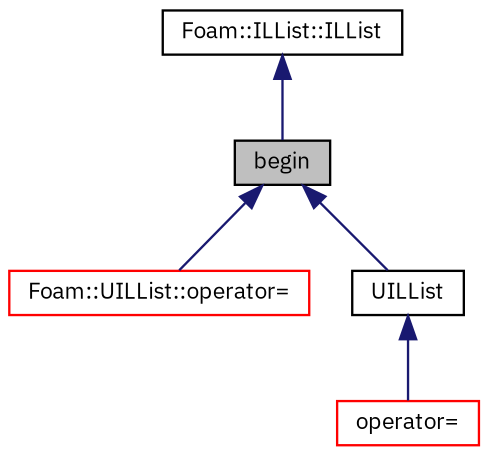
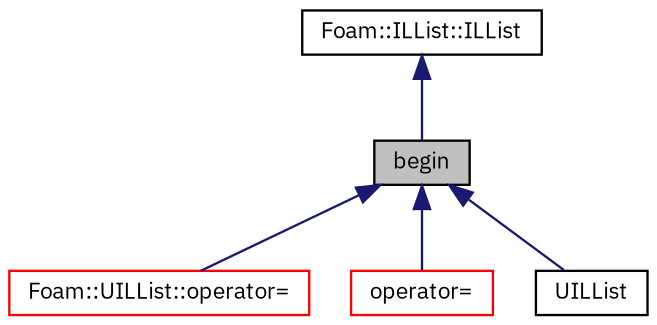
  digraph {
    fontname="IBM Plex Sans"
    rankdir=TB
    node [color=black fontname="IBM Plex Sans" fontsize=10 shape=record]
    edge [color=midnightblue dir=back fontname="IBM Plex Sans" fontsize=10 labelfontname=Helvetica labelfontsize=10 style=solid]
    n1 [fillcolor=grey75 fontcolor=black height=0.2 label=begin style=filled width=0.4]
    n2 [color=red height=0.2 label="Foam::UILList::operator=" width=0.4]
    n3 [color=red height=0.2 label="operator=" width=0.4]
    n4 [height=0.2 label=UILList width=0.4]
    n5 [height=0.2 label="Foam::ILList::ILList" width=0.4]
    n1 -> n2
-   n4 -> n3
+   n1 -> n3
    n1 -> n4
    n5 -> n1
  }
